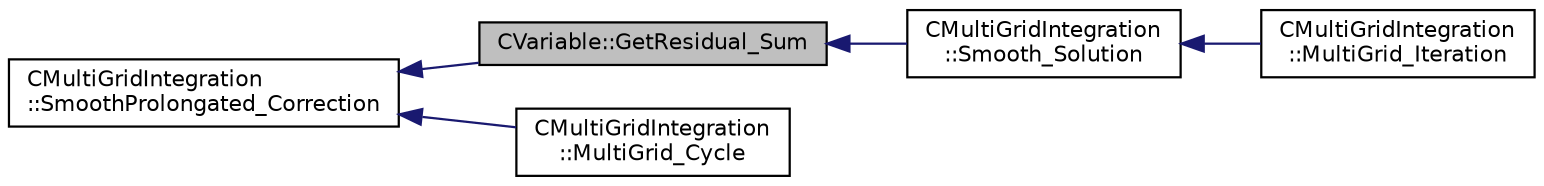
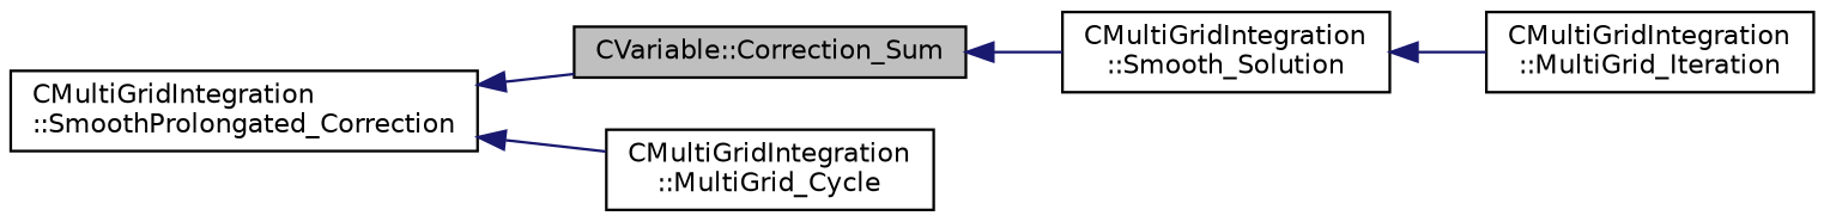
  digraph {
    rankdir=LR
    node [color=black fillcolor=white fontname=Helvetica fontsize=10 shape=record style=filled]
    edge [color=midnightblue dir=back fontname=Helvetica fontsize=10 labelfontname=Helvetica labelfontsize=10 style=solid]
-   n1 [fillcolor=grey75 fontcolor=black height=0.2 label="CVariable::GetResidual_Sum" width=0.4]
+   n1 [fillcolor=grey75 fontcolor=black height=0.2 label="CVariable::Correction_Sum" width=0.4]
    n2 [height=0.2 label="CMultiGridIntegration\l::Smooth_Solution" width=0.4]
    n3 [height=0.2 label="CMultiGridIntegration\l::SmoothProlongated_Correction" width=0.4]
    n4 [height=0.2 label="CMultiGridIntegration\l::MultiGrid_Cycle" width=0.4]
    n5 [height=0.2 label="CMultiGridIntegration\l::MultiGrid_Iteration" width=0.4]
    n1 -> n2
    n2 -> n5
    n3 -> n1
    n3 -> n4
  }
